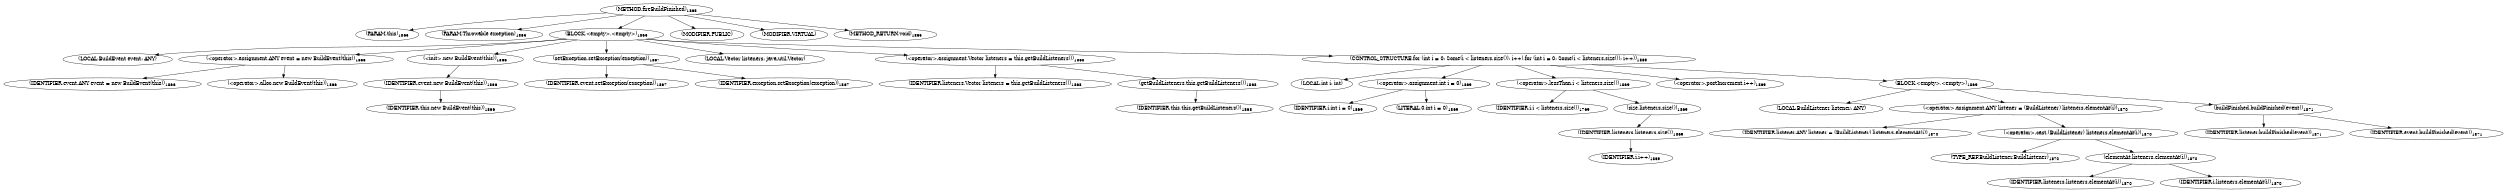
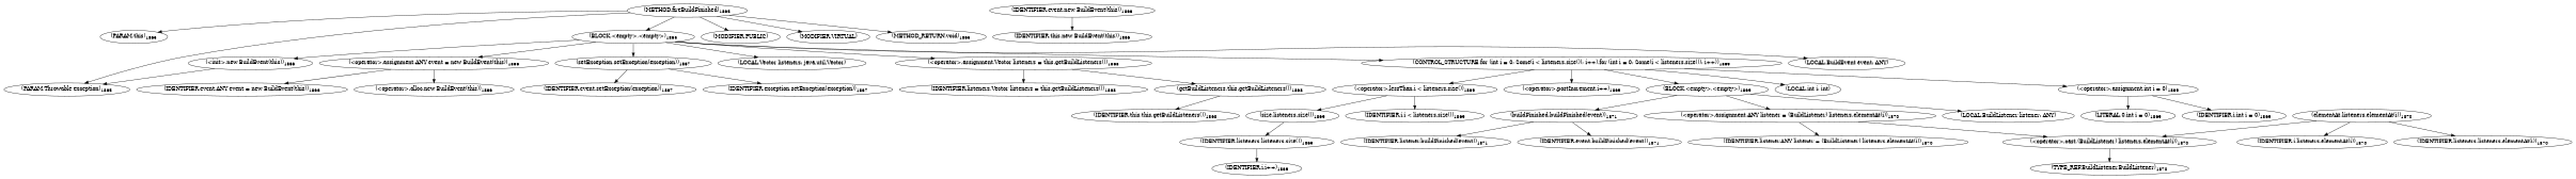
  digraph {
    n1 [label=<(METHOD,fireBuildFinished)<SUB>1865</SUB>>]
    n2 [label=<(PARAM,this)<SUB>1865</SUB>>]
    n3 [label=<(PARAM,Throwable exception)<SUB>1865</SUB>>]
    n4 [label=<(BLOCK,&lt;empty&gt;,&lt;empty&gt;)<SUB>1865</SUB>>]
    n5 [label=<(MODIFIER,PUBLIC)>]
    n6 [label=<(MODIFIER,VIRTUAL)>]
    n7 [label=<(METHOD_RETURN,void)<SUB>1865</SUB>>]
    n8 [label=<(LOCAL,BuildEvent event: ANY)>]
    n9 [label=<(&lt;operator&gt;.assignment,ANY event = new BuildEvent(this))<SUB>1866</SUB>>]
    n10 [label=<(&lt;init&gt;,new BuildEvent(this))<SUB>1866</SUB>>]
    n11 [label=<(setException,setException(exception))<SUB>1867</SUB>>]
    n12 [label=<(LOCAL,Vector listeners: java.util.Vector)>]
    n13 [label=<(&lt;operator&gt;.assignment,Vector listeners = this.getBuildListeners())<SUB>1868</SUB>>]
    n14 [label=<(CONTROL_STRUCTURE,for (int i = 0; Some(i &lt; listeners.size()); i++),for (int i = 0; Some(i &lt; listeners.size()); i++))<SUB>1869</SUB>>]
    n15 [label=<(IDENTIFIER,event,ANY event = new BuildEvent(this))<SUB>1866</SUB>>]
    n16 [label=<(&lt;operator&gt;.alloc,new BuildEvent(this))<SUB>1866</SUB>>]
    n17 [label=<(IDENTIFIER,event,new BuildEvent(this))<SUB>1866</SUB>>]
    n18 [label=<(IDENTIFIER,event,setException(exception))<SUB>1867</SUB>>]
    n19 [label=<(IDENTIFIER,exception,setException(exception))<SUB>1867</SUB>>]
    n20 [label=<(IDENTIFIER,listeners,Vector listeners = this.getBuildListeners())<SUB>1868</SUB>>]
    n21 [label=<(getBuildListeners,this.getBuildListeners())<SUB>1868</SUB>>]
    n22 [label=<(LOCAL,int i: int)>]
    n23 [label=<(&lt;operator&gt;.assignment,int i = 0)<SUB>1869</SUB>>]
    n24 [label=<(&lt;operator&gt;.lessThan,i &lt; listeners.size())<SUB>1869</SUB>>]
    n25 [label=<(&lt;operator&gt;.postIncrement,i++)<SUB>1869</SUB>>]
    n26 [label=<(BLOCK,&lt;empty&gt;,&lt;empty&gt;)<SUB>1869</SUB>>]
    n27 [label=<(IDENTIFIER,this,new BuildEvent(this))<SUB>1866</SUB>>]
    n28 [label=<(IDENTIFIER,this,this.getBuildListeners())<SUB>1868</SUB>>]
    n29 [label=<(IDENTIFIER,i,int i = 0)<SUB>1869</SUB>>]
    n30 [label=<(LITERAL,0,int i = 0)<SUB>1869</SUB>>]
-   n31 [label=<(IDENTIFIER,i,i &lt; listeners.size())<SUB>1769</SUB>>]
+   n31 [label=<(IDENTIFIER,i,i &lt; listeners.size())<SUB>1869</SUB>>]
    n32 [label=<(size,listeners.size())<SUB>1869</SUB>>]
    n33 [label=<(LOCAL,BuildListener listener: ANY)>]
    n34 [label=<(&lt;operator&gt;.assignment,ANY listener = (BuildListener) listeners.elementAt(i))<SUB>1870</SUB>>]
    n35 [label=<(buildFinished,buildFinished(event))<SUB>1871</SUB>>]
    n36 [label=<(IDENTIFIER,listeners,listeners.size())<SUB>1869</SUB>>]
    n37 [label=<(IDENTIFIER,i,i++)<SUB>1869</SUB>>]
    n38 [label=<(IDENTIFIER,listener,ANY listener = (BuildListener) listeners.elementAt(i))<SUB>1870</SUB>>]
    n39 [label=<(&lt;operator&gt;.cast,(BuildListener) listeners.elementAt(i))<SUB>1870</SUB>>]
    n40 [label=<(IDENTIFIER,listener,buildFinished(event))<SUB>1871</SUB>>]
    n41 [label=<(IDENTIFIER,event,buildFinished(event))<SUB>1871</SUB>>]
    n42 [label=<(TYPE_REF,BuildListener,BuildListener)<SUB>1870</SUB>>]
    n43 [label=<(elementAt,listeners.elementAt(i))<SUB>1870</SUB>>]
    n44 [label=<(IDENTIFIER,listeners,listeners.elementAt(i))<SUB>1870</SUB>>]
    n45 [label=<(IDENTIFIER,i,listeners.elementAt(i))<SUB>1870</SUB>>]
    n1 -> n2
    n1 -> n3
    n1 -> n4
    n1 -> n5
    n1 -> n6
    n1 -> n7
    n4 -> n8
    n4 -> n9
    n4 -> n10
    n4 -> n11
    n4 -> n12
    n4 -> n13
    n4 -> n14
    n9 -> n15
    n9 -> n16
-   n10 -> n17
+   n10 -> n3
    n11 -> n18
    n11 -> n19
    n13 -> n20
    n13 -> n21
    n14 -> n22
    n14 -> n23
    n14 -> n24
    n14 -> n25
    n14 -> n26
    n17 -> n27
    n21 -> n28
    n23 -> n29
    n23 -> n30
    n24 -> n31
    n24 -> n32
    n26 -> n33
    n26 -> n34
    n26 -> n35
    n32 -> n36
    n34 -> n38
    n34 -> n39
    n35 -> n40
    n35 -> n41
    n36 -> n37
    n39 -> n42
-   n39 -> n43
+   n43 -> n39
    n43 -> n44
    n43 -> n45
  }
